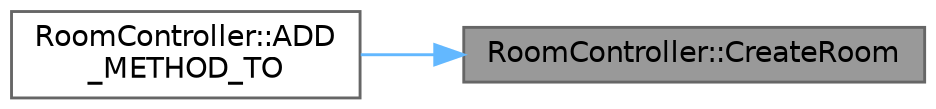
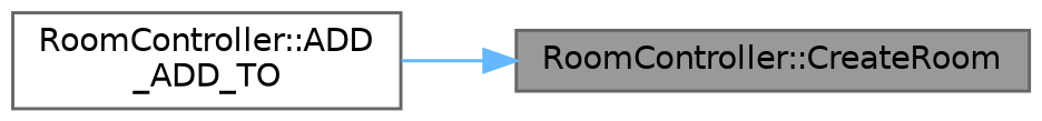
  digraph {
    rankdir=RL
    fontname="DejaVu Sans"
    node [fontname="DejaVu Sans" fontsize=10 shape=box style=filled]
    n1 [color=gray40 fillcolor=grey60 fontcolor=black height=0.2 label="RoomController::CreateRoom" width=0.4]
-   n2 [color=grey40 fillcolor=white height=0.2 label="RoomController::ADD\l_METHOD_TO" width=0.4]
+   n2 [color=grey40 fillcolor=white height=0.2 label="RoomController::ADD\l_ADD_TO" width=0.4]
    n1 -> n2 [color=steelblue1 dir=back fontname="DejaVu Sans" fontsize=10 labelfontname=Helvetica labelfontsize=10 style=solid]
  }
